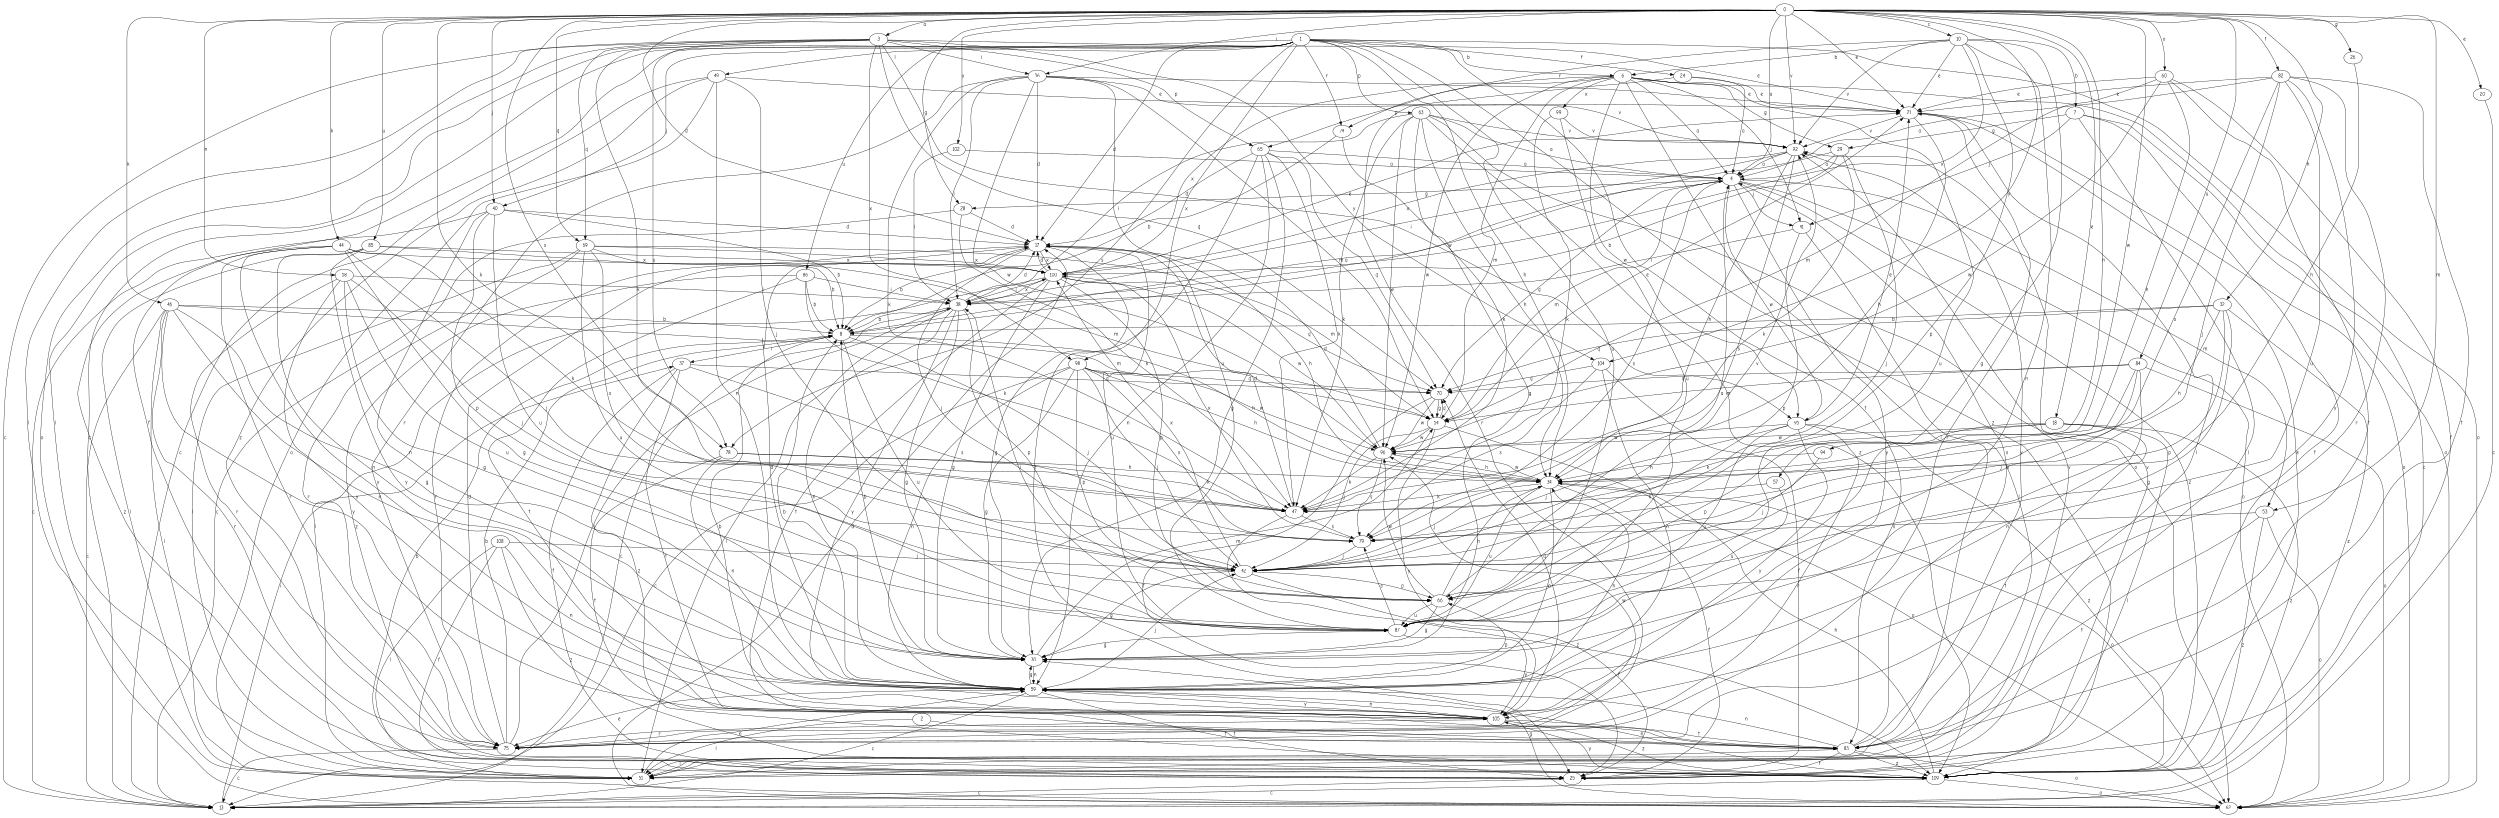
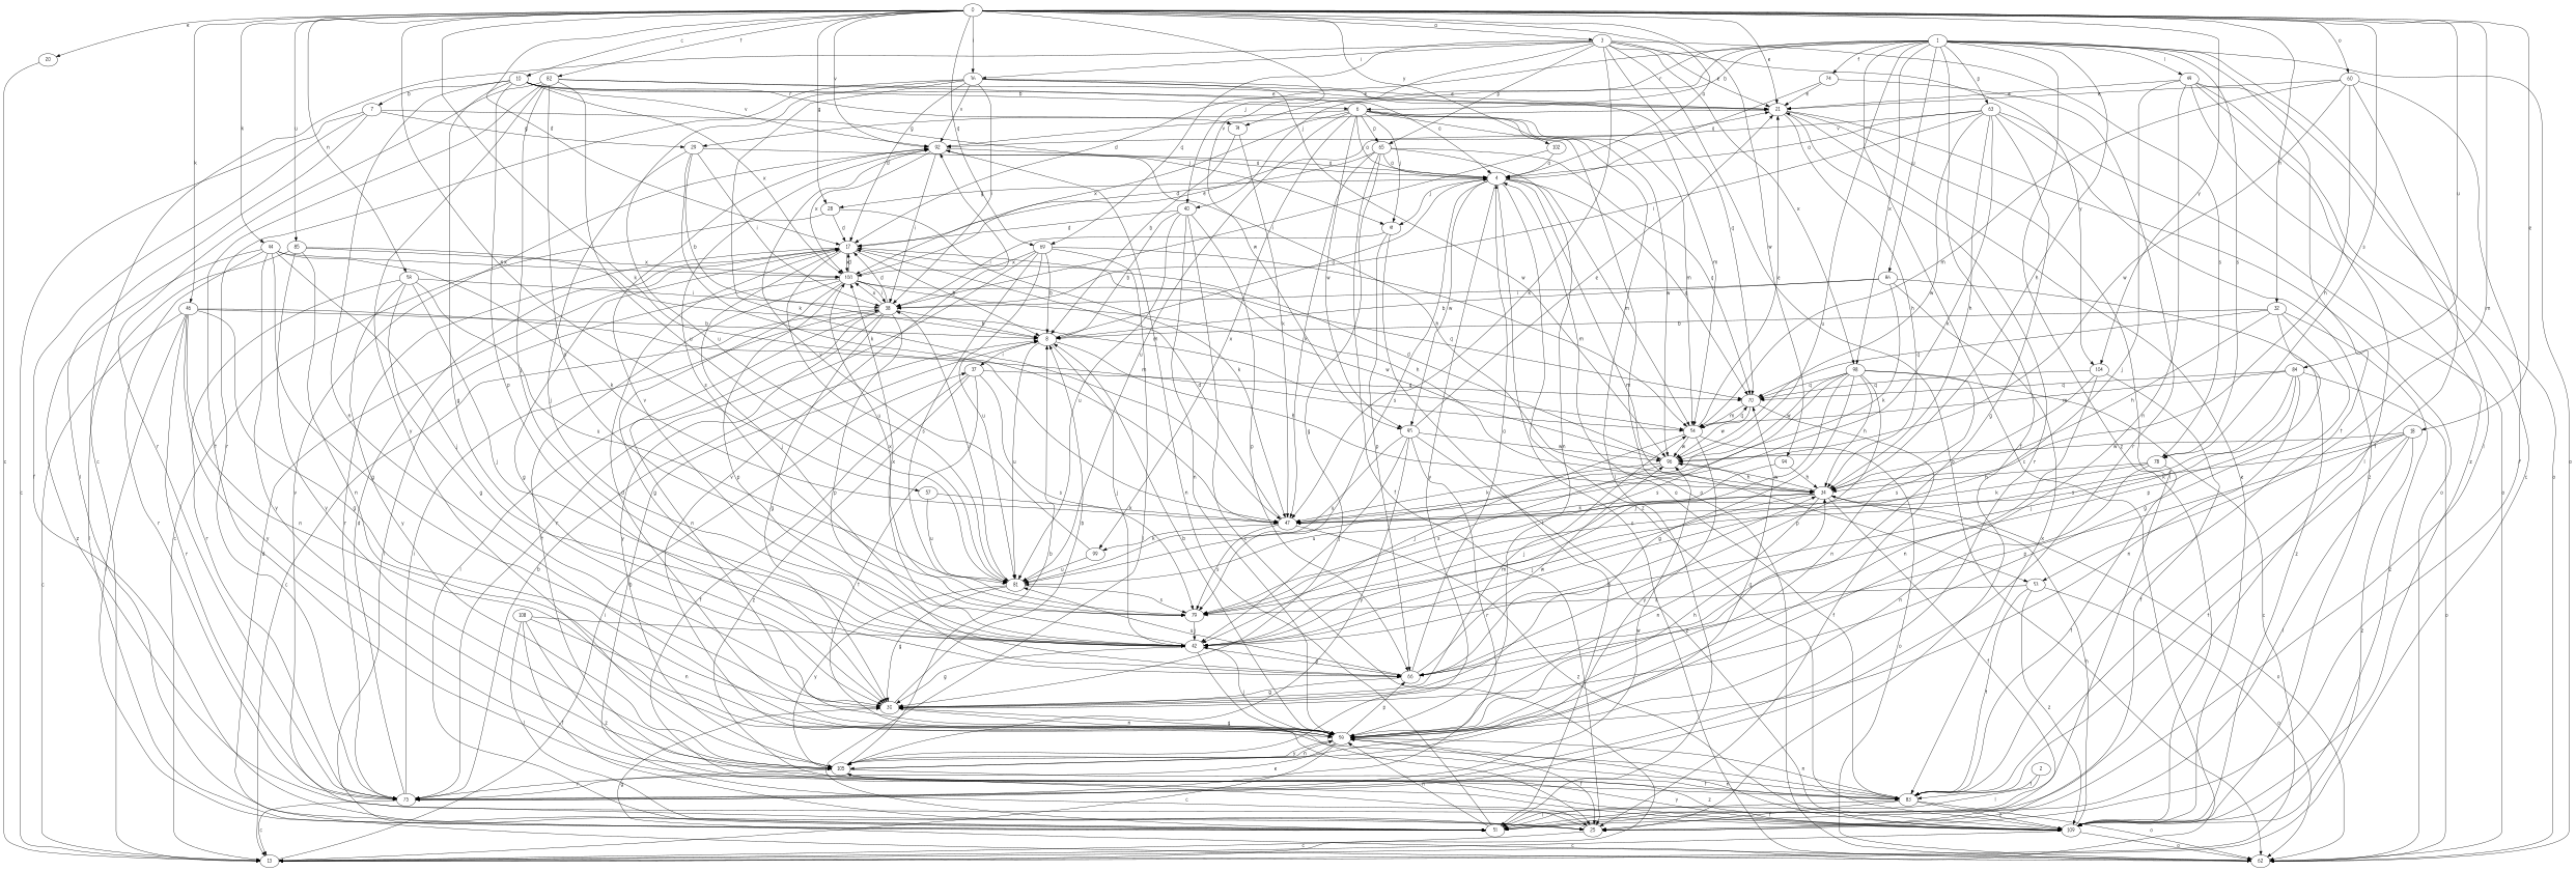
  strict digraph {
    fontname="Comic Neue"
    node [fontname="Comic Neue"]
    edge [fontname="Comic Neue"]
    0
    3
    4
    10
    17
    18
    20
    21
-   26
    28
    32
    36
    40
    44
    46
    47
    53
    57
    58
    60
    69
    78
    82
    84
    85
    92
    94
    102
    104
    13
    51
    62
    98
    65
    70
    95
    109
    41
    54
    79
    105
    6
    74
    100
    7
    30
    59
    66
    34
-   87
+   87 [label=81]
    8
    42
    75
    83
    96
    38
    25
    1
    24
    49
    63
    86
    29
    99
    37
    108
    2
    0 -> 3 [label=a]
    0 -> 4 [label=a]
    0 -> 10 [label=c]
    0 -> 17 [label=d]
    0 -> 18 [label=e]
    0 -> 20 [label=e]
    0 -> 21 [label=e]
-   0 -> 26 [label=g]
    0 -> 28 [label=g]
    0 -> 32 [label=h]
    0 -> 36 [label=i]
    0 -> 40 [label=j]
    0 -> 44 [label=k]
    0 -> 46 [label=k]
    0 -> 47 [label=k]
    0 -> 53 [label=m]
    0 -> 57 [label=n]
    0 -> 58 [label=n]
    0 -> 60 [label=o]
    0 -> 69 [label=q]
    0 -> 78 [label=s]
    0 -> 82 [label=t]
    0 -> 84 [label=u]
    0 -> 85 [label=u]
    0 -> 92 [label=v]
    0 -> 94 [label=w]
    0 -> 102 [label=y]
    0 -> 104 [label=y]
    3 -> 21 [label=e]
    3 -> 36 [label=i]
    3 -> 47 [label=k]
    3 -> 69 [label=q]
    3 -> 78 [label=s]
    3 -> 104 [label=y]
    3 -> 13 [label=c]
-   3 -> 51 [label=l]
+   49 -> 51 [label=l]
    3 -> 62 [label=o]
    3 -> 98 [label=x]
    3 -> 65 [label=p]
    3 -> 70 [label=q]
    3 -> 95 [label=w]
    4 -> 28 [label=g]
    4 -> 53 [label=m]
    4 -> 62 [label=o]
    4 -> 70 [label=q]
    4 -> 95 [label=w]
    4 -> 109 [label=z]
    4 -> 41 [label=j]
    4 -> 54 [label=m]
    4 -> 79 [label=s]
    4 -> 105 [label=y]
    10 -> 21 [label=e]
    10 -> 92 [label=v]
    10 -> 6 [label=b]
    10 -> 74 [label=r]
    10 -> 100 [label=x]
    10 -> 7 [label=b]
    10 -> 30 [label=g]
    10 -> 59 [label=n]
    10 -> 66 [label=p]
    17 -> 100 [label=x]
    17 -> 30 [label=g]
    17 -> 34 [label=h]
    17 -> 87 [label=u]
    17 -> 8 [label=b]
    17 -> 42 [label=j]
    17 -> 75 [label=r]
    18 -> 47 [label=k]
    18 -> 51 [label=l]
    18 -> 109 [label=z]
    18 -> 66 [label=p]
    18 -> 83 [label=t]
    18 -> 96 [label=w]
    20 -> 13 [label=c]
    21 -> 92 [label=v]
    21 -> 51 [label=l]
    21 -> 62 [label=o]
    21 -> 34 [label=h]
    21 -> 75 [label=r]
-   26 -> 34 [label=h]
    28 -> 17 [label=d]
    28 -> 47 [label=k]
    28 -> 13 [label=c]
    32 -> 70 [label=q]
    32 -> 109 [label=z]
    32 -> 30 [label=g]
    32 -> 66 [label=p]
    32 -> 34 [label=h]
    32 -> 8 [label=b]
    36 -> 17 [label=d]
    36 -> 21 [label=e]
    36 -> 47 [label=k]
    36 -> 92 [label=v]
    36 -> 54 [label=m]
    36 -> 87 [label=u]
    36 -> 75 [label=r]
    36 -> 96 [label=w]
    36 -> 38 [label=i]
    40 -> 17 [label=d]
    40 -> 13 [label=c]
    40 -> 59 [label=n]
    40 -> 66 [label=p]
    40 -> 87 [label=u]
    40 -> 8 [label=b]
    44 -> 47 [label=k]
    44 -> 109 [label=z]
    44 -> 105 [label=y]
    44 -> 100 [label=x]
    44 -> 30 [label=g]
    44 -> 42 [label=j]
    44 -> 75 [label=r]
    46 -> 13 [label=c]
    46 -> 51 [label=l]
    46 -> 54 [label=m]
    46 -> 105 [label=y]
    46 -> 30 [label=g]
    46 -> 59 [label=n]
    46 -> 8 [label=b]
    46 -> 75 [label=r]
    47 -> 17 [label=d]
    47 -> 109 [label=z]
    47 -> 79 [label=s]
    53 -> 62 [label=o]
    53 -> 109 [label=z]
    53 -> 79 [label=s]
    53 -> 83 [label=t]
    57 -> 47 [label=k]
    57 -> 87 [label=u]
    58 -> 105 [label=y]
    58 -> 30 [label=g]
    58 -> 87 [label=u]
    58 -> 42 [label=j]
    58 -> 75 [label=r]
    58 -> 38 [label=i]
    60 -> 21 [label=e]
    60 -> 54 [label=m]
    60 -> 34 [label=h]
    60 -> 83 [label=t]
    60 -> 96 [label=w]
    60 -> 25 [label=f]
    69 -> 51 [label=l]
    69 -> 54 [label=m]
    69 -> 79 [label=s]
    69 -> 100 [label=x]
    69 -> 87 [label=u]
    69 -> 8 [label=b]
    69 -> 75 [label=r]
    78 -> 47 [label=k]
    78 -> 59 [label=n]
    78 -> 34 [label=h]
    78 -> 83 [label=t]
    82 -> 4 [label=a]
    82 -> 21 [label=e]
    82 -> 79 [label=s]
    82 -> 105 [label=y]
    82 -> 87 [label=u]
    82 -> 42 [label=j]
    82 -> 75 [label=r]
    82 -> 83 [label=t]
    84 -> 62 [label=o]
    84 -> 70 [label=q]
    84 -> 54 [label=m]
    84 -> 79 [label=s]
    84 -> 59 [label=n]
    84 -> 42 [label=j]
    85 -> 51 [label=l]
    85 -> 54 [label=m]
    85 -> 105 [label=y]
    85 -> 100 [label=x]
    85 -> 59 [label=n]
    92 -> 4 [label=a]
    92 -> 79 [label=s]
    92 -> 100 [label=x]
    92 -> 34 [label=h]
    92 -> 38 [label=i]
    94 -> 34 [label=h]
    94 -> 42 [label=j]
    102 -> 4 [label=a]
    102 -> 38 [label=i]
    104 -> 70 [label=q]
    104 -> 79 [label=s]
    104 -> 59 [label=n]
    104 -> 25 [label=f]
    13 -> 37 [label=i]
-   51 -> 92 [label=v]
+   51 -> 92 [label=n]
    51 -> 59 [label=n]
    62 -> 17 [label=d]
    62 -> 30 [label=g]
    98 -> 13 [label=c]
    98 -> 70 [label=q]
    98 -> 79 [label=s]
    98 -> 30 [label=g]
    98 -> 59 [label=n]
    98 -> 66 [label=p]
    98 -> 34 [label=h]
    98 -> 42 [label=j]
    98 -> 96 [label=w]
    65 -> 4 [label=a]
    65 -> 17 [label=d]
    65 -> 47 [label=k]
    65 -> 70 [label=q]
    65 -> 30 [label=g]
    65 -> 59 [label=n]
    65 -> 25 [label=f]
-   70 -> 54 [label=g]
+   70 -> 54 [label=m]
    70 -> 96 [label=w]
    70 -> 25 [label=f]
    95 -> 21 [label=e]
    95 -> 109 [label=z]
    95 -> 105 [label=y]
    95 -> 87 [label=u]
    95 -> 42 [label=j]
    95 -> 75 [label=r]
    95 -> 96 [label=w]
    109 -> 21 [label=e]
    109 -> 13 [label=c]
    109 -> 62 [label=o]
    109 -> 105 [label=y]
    109 -> 59 [label=n]
    109 -> 34 [label=h]
    41 -> 51 [label=l]
    41 -> 66 [label=p]
    41 -> 38 [label=i]
    54 -> 21 [label=e]
    54 -> 62 [label=o]
    54 -> 70 [label=q]
    54 -> 105 [label=y]
    54 -> 42 [label=j]
    54 -> 96 [label=w]
    79 -> 100 [label=x]
    79 -> 42 [label=j]
    105 -> 70 [label=q]
    105 -> 109 [label=z]
    105 -> 59 [label=n]
    105 -> 8 [label=b]
    105 -> 75 [label=r]
    105 -> 83 [label=t]
    6 -> 4 [label=a]
    6 -> 51 [label=l]
    6 -> 62 [label=o]
    6 -> 65 [label=p]
    6 -> 95 [label=w]
    6 -> 41 [label=j]
    6 -> 54 [label=m]
    6 -> 100 [label=x]
    6 -> 87 [label=u]
    6 -> 96 [label=w]
    6 -> 29 [label=g]
    6 -> 99 [label=x]
    74 -> 47 [label=k]
    74 -> 8 [label=b]
    100 -> 17 [label=d]
    100 -> 21 [label=e]
    100 -> 51 [label=l]
    100 -> 70 [label=q]
    100 -> 30 [label=g]
    100 -> 66 [label=p]
    100 -> 83 [label=t]
    100 -> 96 [label=w]
    100 -> 38 [label=i]
    7 -> 13 [label=c]
    7 -> 51 [label=l]
    7 -> 41 [label=j]
    7 -> 25 [label=f]
    7 -> 29 [label=g]
    30 -> 54 [label=m]
    30 -> 59 [label=n]
    30 -> 8 [label=b]
    59 -> 17 [label=d]
    59 -> 13 [label=c]
    59 -> 105 [label=y]
    59 -> 30 [label=g]
    59 -> 66 [label=p]
    59 -> 34 [label=h]
    59 -> 8 [label=b]
    59 -> 42 [label=j]
    59 -> 75 [label=e]
    59 -> 25 [label=f]
    66 -> 4 [label=a]
    66 -> 30 [label=g]
    66 -> 34 [label=h]
    66 -> 87 [label=u]
    66 -> 96 [label=w]
    34 -> 47 [label=k]
    34 -> 62 [label=o]
    34 -> 59 [label=n]
    34 -> 87 [label=u]
    34 -> 42 [label=j]
    34 -> 96 [label=w]
    34 -> 25 [label=f]
    87 -> 79 [label=s]
    87 -> 105 [label=y]
    87 -> 30 [label=g]
    87 -> 38 [label=i]
    8 -> 4 [label=a]
    8 -> 34 [label=h]
    8 -> 87 [label=u]
    8 -> 42 [label=j]
    8 -> 37 [label=i]
    42 -> 92 [label=v]
    42 -> 100 [label=x]
    42 -> 30 [label=g]
    42 -> 66 [label=p]
    42 -> 25 [label=f]
    75 -> 17 [label=d]
    75 -> 13 [label=c]
    75 -> 8 [label=b]
    75 -> 96 [label=w]
    75 -> 38 [label=i]
    83 -> 4 [label=a]
    83 -> 92 [label=v]
    83 -> 51 [label=l]
    83 -> 62 [label=o]
    83 -> 109 [label=z]
    83 -> 59 [label=n]
    83 -> 25 [label=f]
    96 -> 17 [label=d]
    96 -> 47 [label=k]
    96 -> 79 [label=s]
    96 -> 34 [label=h]
    38 -> 17 [label=d]
    38 -> 13 [label=c]
    38 -> 51 [label=l]
    38 -> 105 [label=y]
    38 -> 100 [label=x]
    38 -> 30 [label=g]
    38 -> 59 [label=n]
    38 -> 66 [label=p]
    38 -> 8 [label=b]
    25 -> 92 [label=v]
    25 -> 13 [label=c]
    25 -> 8 [label=b]
    1 -> 17 [label=d]
    1 -> 40 [label=j]
    1 -> 78 [label=s]
    1 -> 13 [label=c]
    1 -> 51 [label=l]
    1 -> 62 [label=o]
    1 -> 98 [label=x]
    1 -> 109 [label=z]
    1 -> 6 [label=b]
    1 -> 74 [label=r]
    1 -> 34 [label=h]
    1 -> 87 [label=u]
    1 -> 83 [label=t]
    1 -> 25 [label=f]
    1 -> 24 [label=f]
    1 -> 49 [label=l]
    1 -> 63 [label=p]
    1 -> 86 [label=u]
    24 -> 4 [label=a]
    24 -> 21 [label=e]
    24 -> 75 [label=r]
    49 -> 21 [label=e]
    49 -> 13 [label=c]
    49 -> 62 [label=o]
    49 -> 109 [label=z]
    49 -> 59 [label=n]
    49 -> 42 [label=j]
    63 -> 4 [label=a]
    63 -> 47 [label=k]
    63 -> 92 [label=v]
    63 -> 62 [label=o]
    63 -> 109 [label=z]
    63 -> 30 [label=g]
    63 -> 34 [label=h]
    63 -> 96 [label=w]
    63 -> 38 [label=i]
    86 -> 47 [label=k]
    86 -> 109 [label=z]
    86 -> 8 [label=b]
-   86 -> 83 [label=t]
+   86 -> 83 [label=x]
    86 -> 38 [label=i]
    29 -> 4 [label=a]
    29 -> 47 [label=k]
    29 -> 8 [label=b]
    29 -> 42 [label=j]
    29 -> 38 [label=i]
-   99 -> 47 [label=k]
+   47 -> 99 [label=k]
    99 -> 92 [label=v]
    99 -> 87 [label=u]
    37 -> 70 [label=q]
    37 -> 109 [label=z]
    37 -> 79 [label=s]
    37 -> 83 [label=t]
    37 -> 25 [label=f]
    108 -> 51 [label=l]
    108 -> 109 [label=z]
    108 -> 59 [label=n]
    108 -> 42 [label=j]
    108 -> 25 [label=f]
    2 -> 51 [label=l]
    2 -> 83 [label=t]
  }
